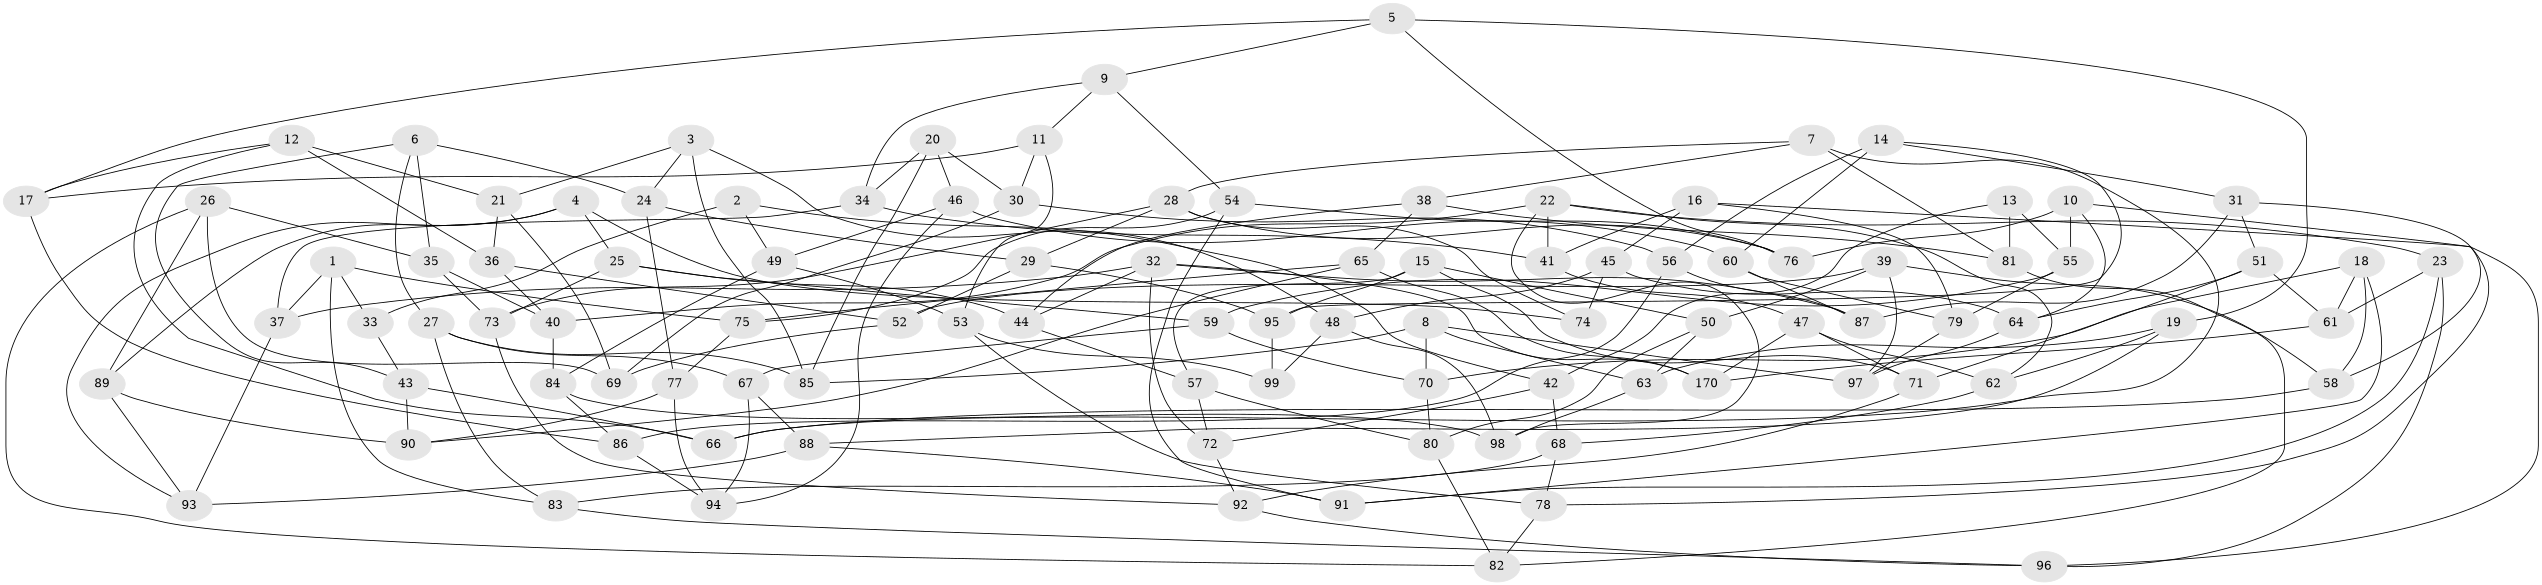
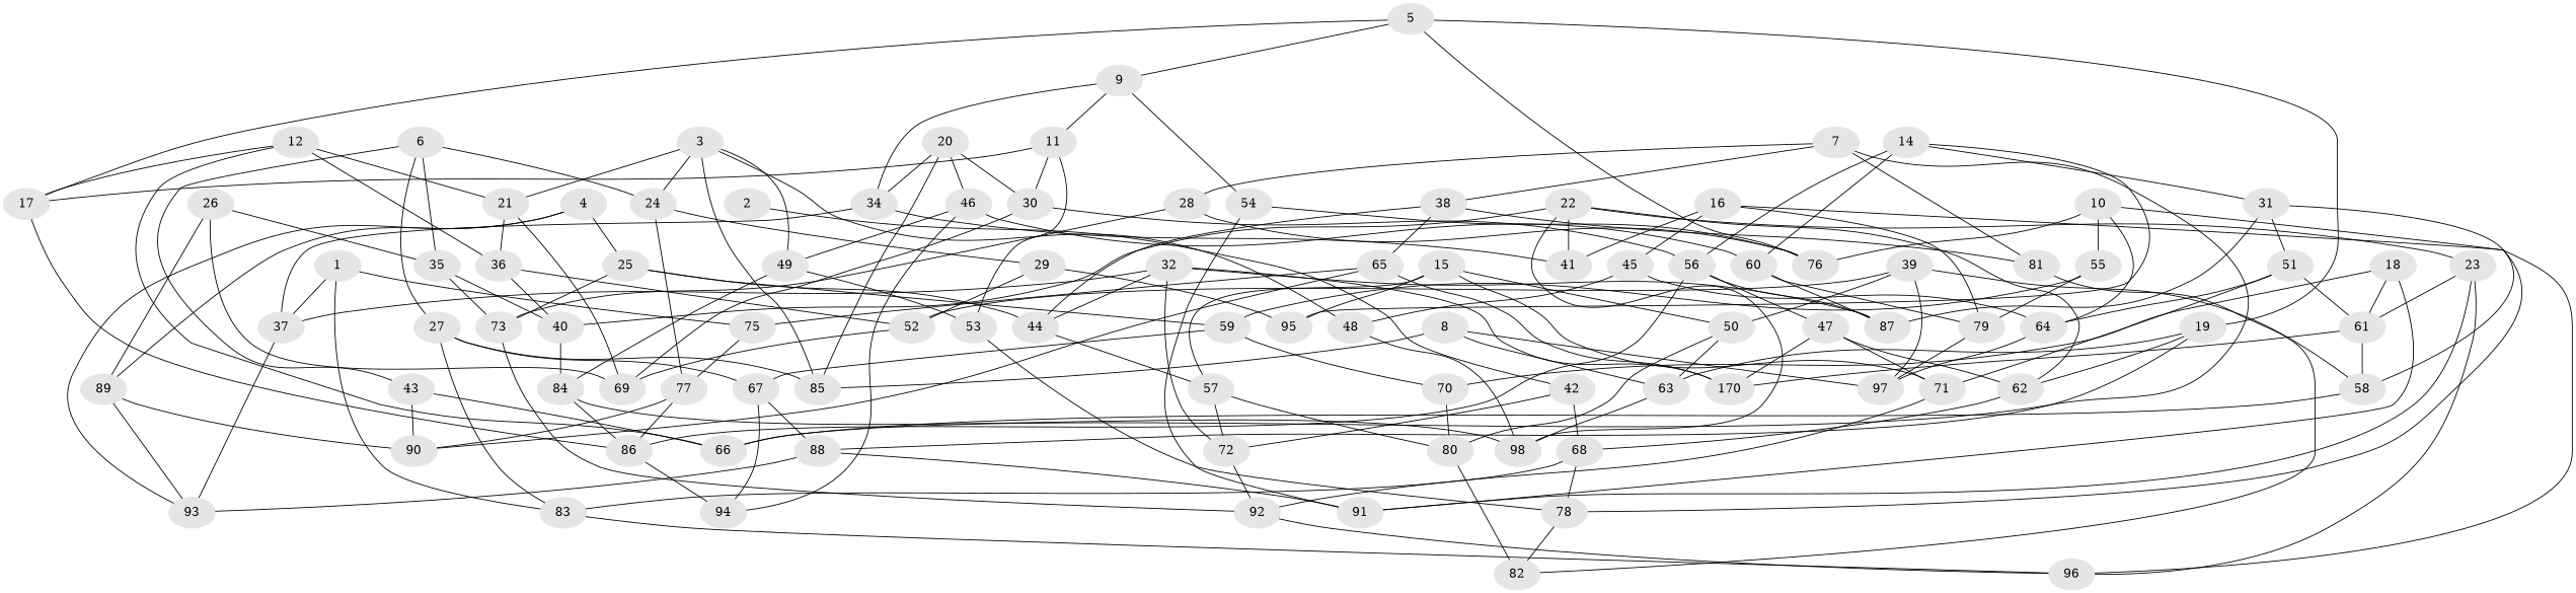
  graph {
    node [color=gray90 style=filled]
    1
-   33
    37
    75
    83
    43
    93
    77
    96
    2
    42
    49
    72
    68
    53
    84
    92
    3
    21
    24
    48
    85
    36
    69
    29
    98
-   99
    4
    25
-   74
    89
    44
    59
    73
    90
    5
    9
    17
    19
    76
    11
    34
    54
    86
    63
    62
    88
    6
    27
    35
    67
    40
    66
    7
    38
    81
    28
    65
    82
    8
    70
    97
    80
    30
    41
    91
    10
    55
    64
    78
    79
    56
    12
    52
-   13
    47
    14
    31
    60
    95
    58
    51
    87
    15
    50
    57
    71
    16
    45
    94
    18
    61
    n93 [label=170]
    20
    46
    22
    23
    26
    32
    39
-   1 -- 33
    1 -- 37
    1 -- 75
    1 -- 83
-   33 -- 43
    37 -- 93
    75 -- 77
    83 -- 96
    43 -- 90
    43 -- 66
    77 -- 90
-   77 -- 94
-   2 -- 33
+   77 -- 86
    2 -- 42
-   2 -- 49
+   3 -- 49
    42 -- 72
    42 -- 68
    49 -- 53
    49 -- 84
    72 -- 92
    68 -- 83
    68 -- 78
-   53 -- 99
    53 -- 78
    84 -- 98
    84 -- 86
    92 -- 96
    3 -- 21
    3 -- 24
    3 -- 48
    3 -- 85
    21 -- 36
    21 -- 69
    24 -- 77
    24 -- 29
    48 -- 98
-   48 -- 99
    36 -- 40
    36 -- 52
    29 -- 52
    29 -- 95
    4 -- 93
    4 -- 25
-   4 -- 74
    4 -- 89
    25 -- 44
    25 -- 59
    25 -- 73
    89 -- 93
    89 -- 90
    44 -- 57
    59 -- 67
    59 -- 70
    73 -- 92
    5 -- 9
    5 -- 17
    5 -- 19
    5 -- 76
    9 -- 11
    9 -- 34
    9 -- 54
    17 -- 86
    19 -- 63
    19 -- 62
    19 -- 88
    11 -- 53
    11 -- 17
    11 -- 30
    34 -- 37
    34 -- 41
-   54 -- 75
    54 -- 76
    54 -- 91
    86 -- 94
    63 -- 98
    62 -- 68
    88 -- 93
    88 -- 91
    6 -- 43
    6 -- 24
    6 -- 27
    6 -- 35
    27 -- 83
    27 -- 85
    27 -- 67
    35 -- 73
    35 -- 40
    67 -- 88
    67 -- 94
    40 -- 84
    7 -- 66
    7 -- 38
    7 -- 81
    7 -- 28
    38 -- 44
    38 -- 81
    38 -- 65
    81 -- 82
-   28 -- 29
-   28 -- 74
    28 -- 73
    28 -- 76
    65 -- 75
    65 -- 90
    65 -- n93
    8 -- 85
    8 -- 63
-   8 -- 70
    8 -- 97
    70 -- 80
    80 -- 82
    30 -- 69
    30 -- 56
-   41 -- 47
+   56 -- 47
    10 -- 76
    10 -- 55
    10 -- 64
    10 -- 78
    55 -- 59
    55 -- 79
    64 -- 97
    78 -- 82
    79 -- 97
    56 -- 86
    56 -- 87
    12 -- 21
    12 -- 36
    12 -- 17
    12 -- 66
    52 -- 69
-   13 -- 42
-   13 -- 81
-   13 -- 55
    47 -- 62
    47 -- 71
    47 -- n93
    14 -- 56
    14 -- 31
    14 -- 60
    14 -- 95
    31 -- 58
    31 -- 51
    31 -- 87
    60 -- 79
    60 -- 87
-   95 -- 99
    58 -- 66
    51 -- 64
    51 -- 71
    51 -- 61
    15 -- 95
    15 -- 50
    15 -- 57
    15 -- 71
    50 -- 63
    50 -- 80
    57 -- 72
    57 -- 80
    71 -- 92
    16 -- 96
    16 -- 41
    16 -- 79
    16 -- 45
    45 -- 48
-   45 -- 74
    45 -- 64
    18 -- 70
    18 -- 91
-   18 -- 58
+   61 -- 58
    18 -- 61
    61 -- n93
    20 -- 85
    20 -- 34
    20 -- 30
    20 -- 46
    46 -- 49
    46 -- 60
    46 -- 94
    22 -- 98
    22 -- 62
    22 -- 40
    22 -- 41
    22 -- 23
    23 -- 96
    23 -- 91
    23 -- 61
    26 -- 69
    26 -- 89
    26 -- 35
-   26 -- 82
    32 -- 37
    32 -- 72
    32 -- 44
    32 -- 87
    32 -- n93
    39 -- 97
    39 -- 52
    39 -- 58
    39 -- 50
  }
